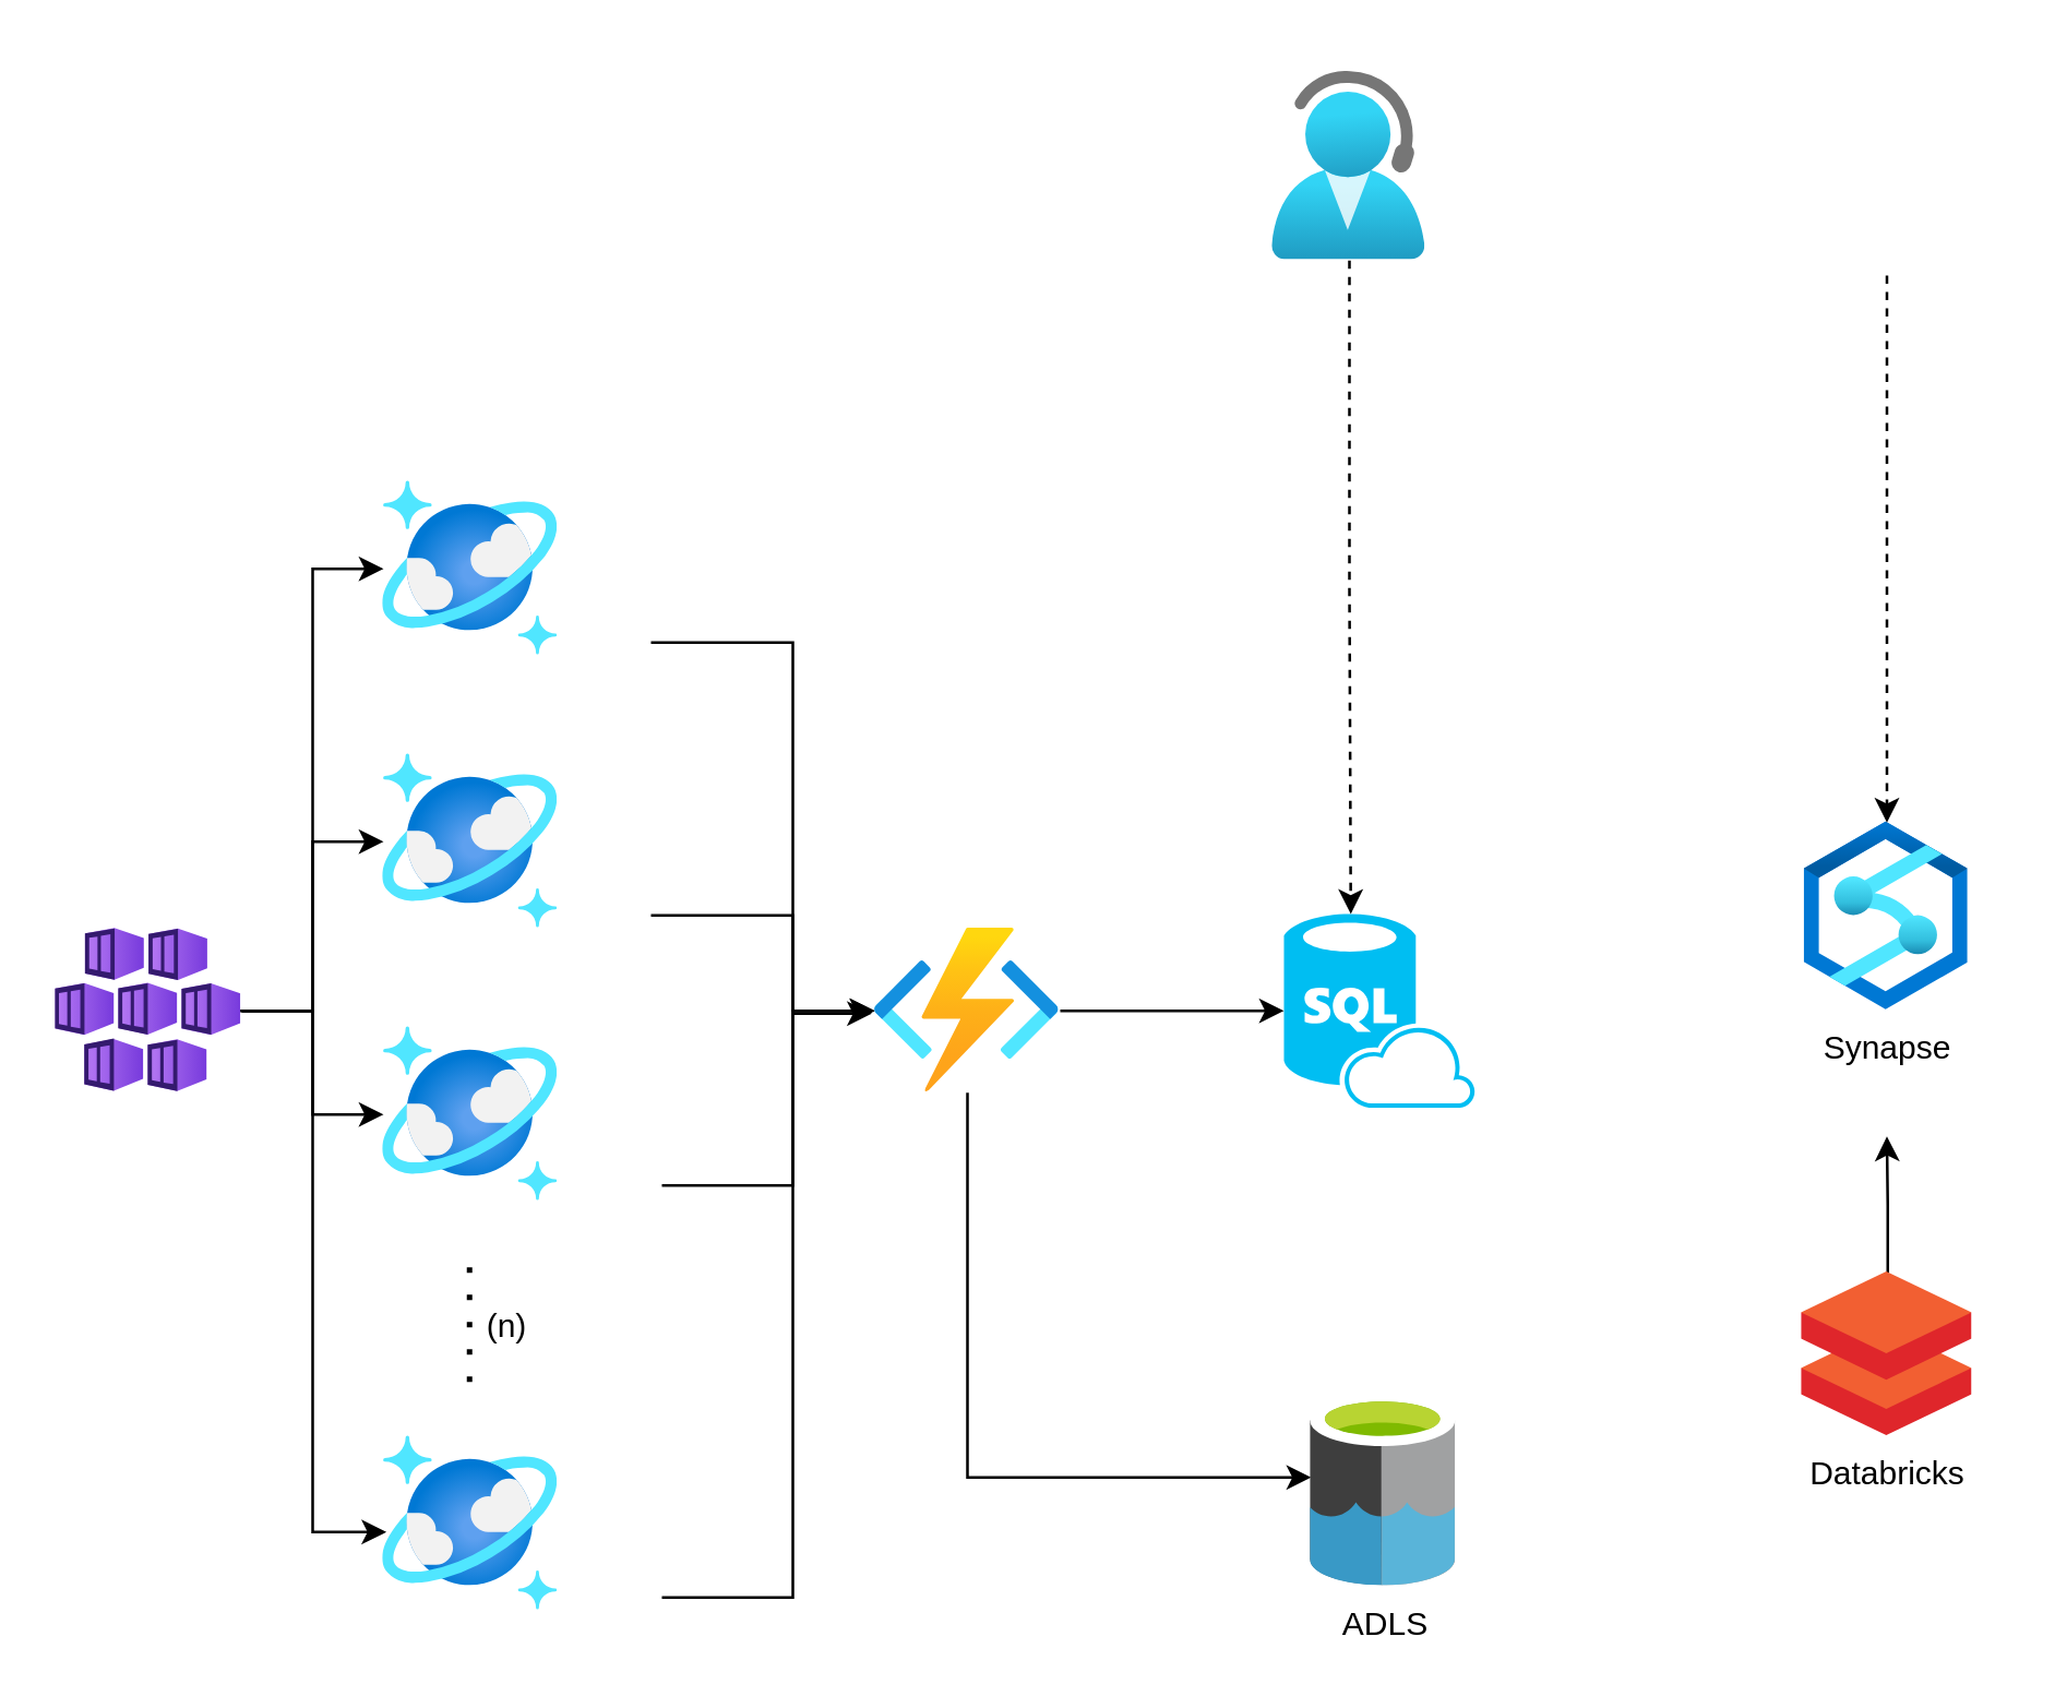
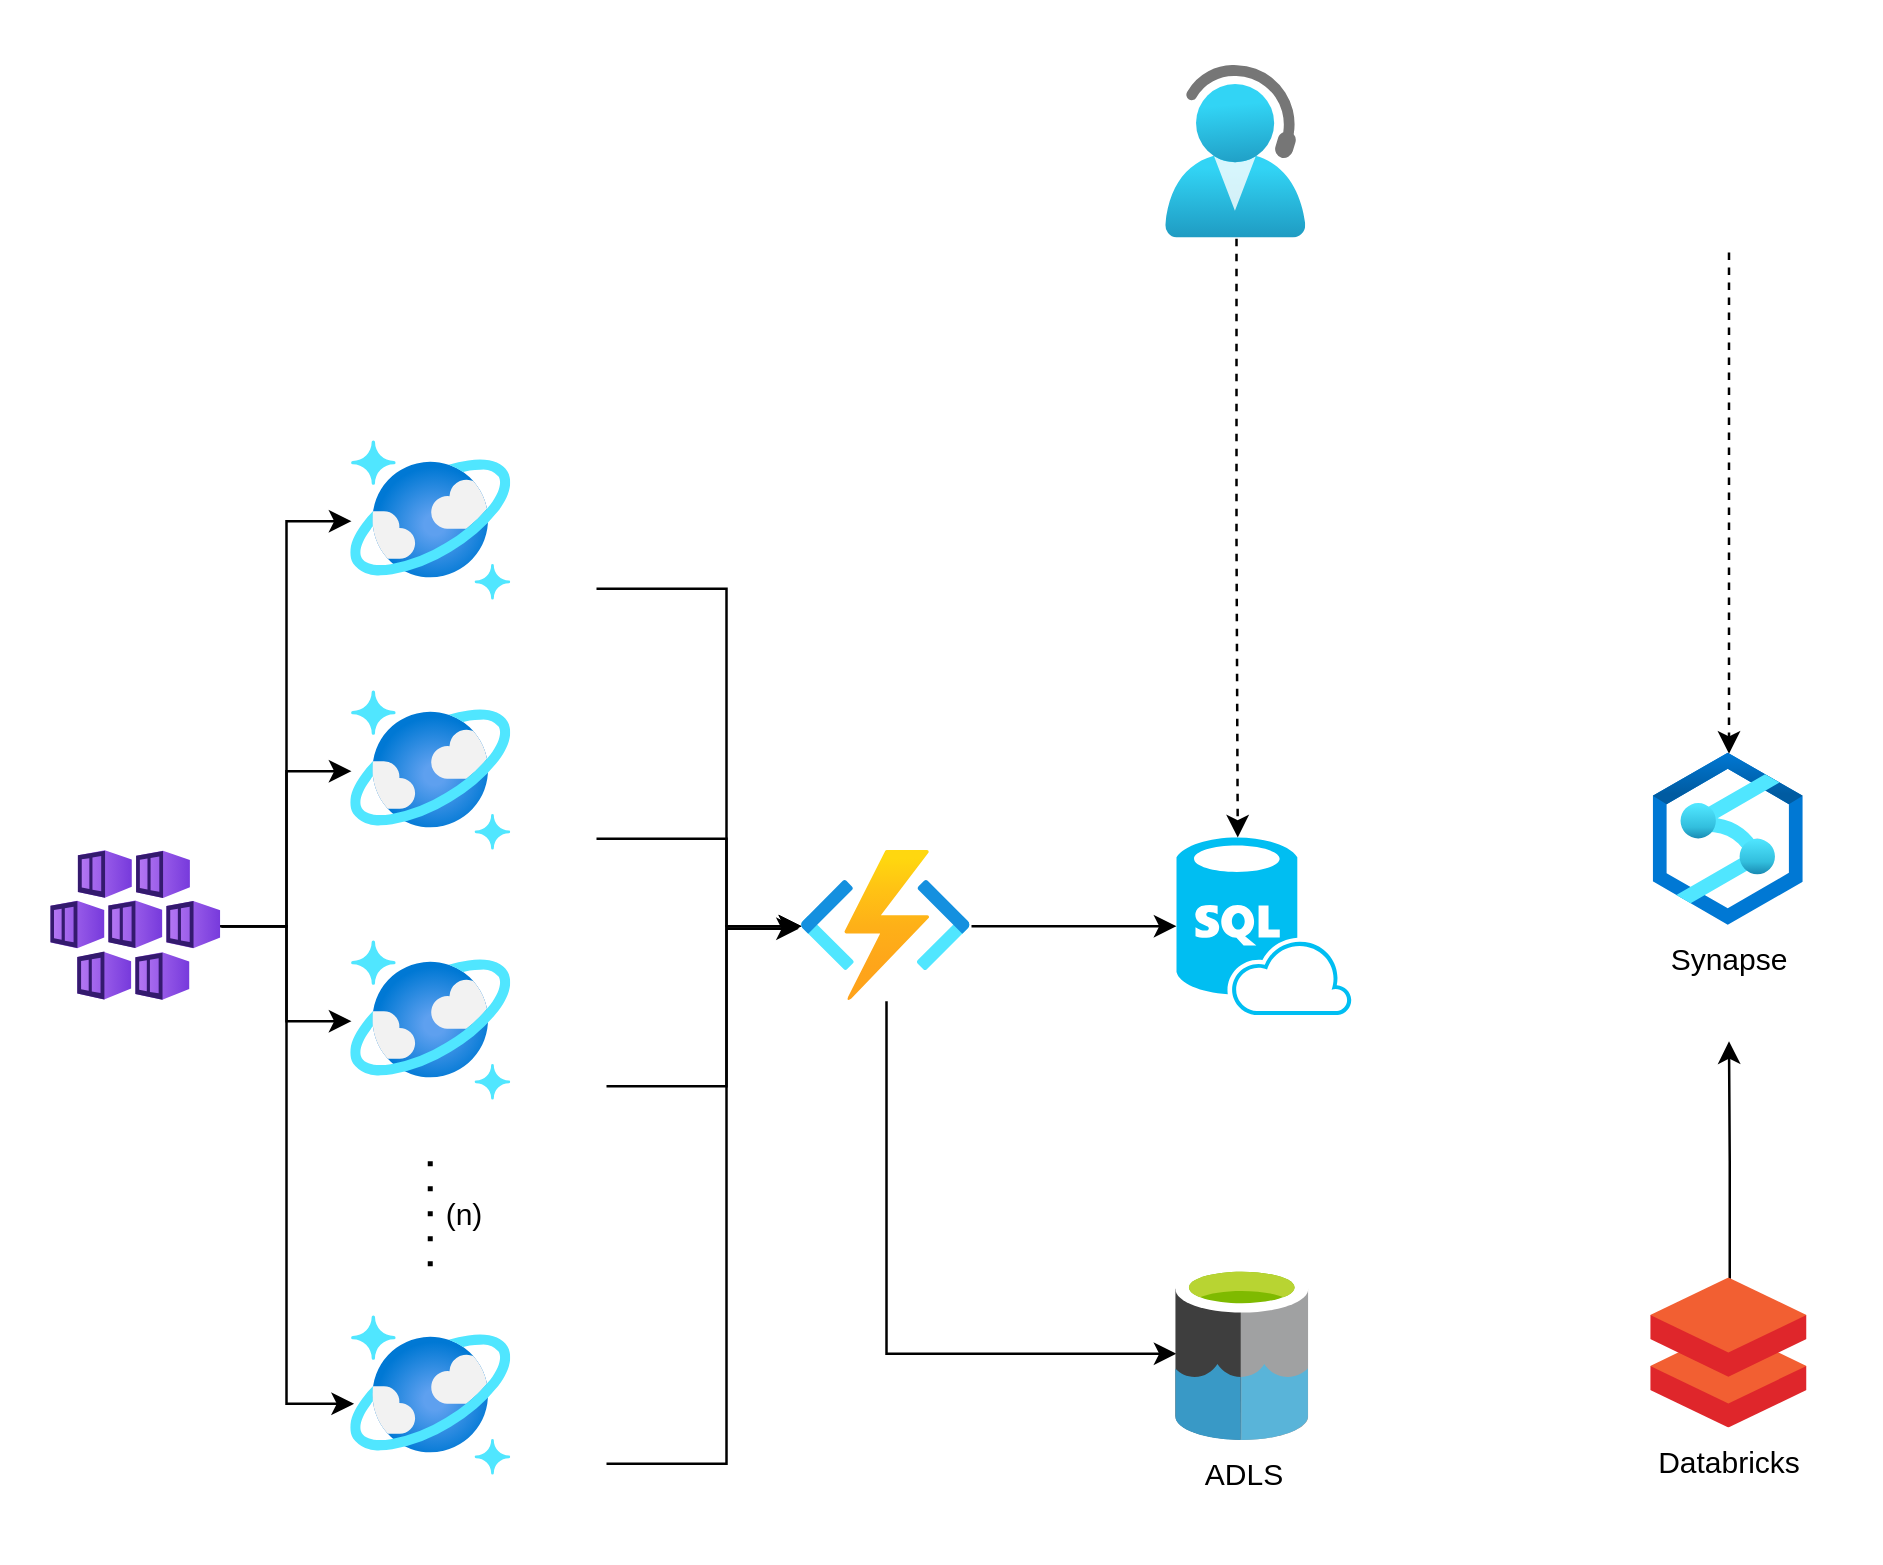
  <mxCell id="0" />
  <mxCell id="1" parent="0" />
  <mxCell id="2" value="" style="aspect=fixed;html=1;points=[];align=center;image;fontSize=12;image=img/lib/azure2/databases/Azure_Cosmos_DB.svg;" parent="1" vertex="1"><mxGeometry x="140" y="176" width="64" height="64" as="geometry" /></mxCell>
  <mxCell id="3" value="" style="aspect=fixed;html=1;points=[];align=center;image;fontSize=12;image=img/lib/azure2/databases/Azure_Cosmos_DB.svg;" parent="1" vertex="1"><mxGeometry x="140" y="276" width="64" height="64" as="geometry" /></mxCell>
  <mxCell id="4" value="" style="aspect=fixed;html=1;points=[];align=center;image;fontSize=12;image=img/lib/azure2/databases/Azure_Cosmos_DB.svg;" parent="1" vertex="1"><mxGeometry x="140" y="376" width="64" height="64" as="geometry" /></mxCell>
  <mxCell id="5" value="" style="aspect=fixed;html=1;points=[];align=center;image;fontSize=12;image=img/lib/azure2/databases/Azure_Cosmos_DB.svg;" parent="1" vertex="1"><mxGeometry x="140" y="526" width="64" height="64" as="geometry" /></mxCell>
  <mxCell id="6" value="" style="endArrow=none;dashed=1;html=1;strokeWidth=2;dashPattern=1 4;" parent="1" edge="1"><mxGeometry width="50" height="50" relative="1" as="geometry"><mxPoint x="171.5" y="506" as="sourcePoint" /><mxPoint x="171.5" y="456" as="targetPoint" /></mxGeometry></mxCell>
  <mxCell id="7" value="" style="edgeStyle=orthogonalEdgeStyle;rounded=0;orthogonalLoop=1;jettySize=auto;html=1;" parent="1" source="11" target="3" edge="1"><mxGeometry relative="1" as="geometry" /></mxCell>
  <mxCell id="8" value="" style="edgeStyle=orthogonalEdgeStyle;rounded=0;orthogonalLoop=1;jettySize=auto;html=1;entryX=0.016;entryY=0.547;entryDx=0;entryDy=0;entryPerimeter=0;" parent="1" source="11" target="5" edge="1"><mxGeometry relative="1" as="geometry" /></mxCell>
  <mxCell id="9" value="" style="edgeStyle=orthogonalEdgeStyle;rounded=0;orthogonalLoop=1;jettySize=auto;html=1;" parent="1" target="2" edge="1"><mxGeometry relative="1" as="geometry"><mxPoint x="82" y="370" as="sourcePoint" /><mxPoint x="134" y="208" as="targetPoint" /><Array as="points"><mxPoint x="114" y="370" /><mxPoint x="114" y="208" /></Array></mxGeometry></mxCell>
  <mxCell id="10" value="" style="edgeStyle=orthogonalEdgeStyle;rounded=0;orthogonalLoop=1;jettySize=auto;html=1;" parent="1" source="11" target="4" edge="1"><mxGeometry relative="1" as="geometry"><mxPoint x="54" y="480" as="targetPoint" /></mxGeometry></mxCell>
  <mxCell id="11" value="" style="aspect=fixed;html=1;points=[];align=center;image;fontSize=12;image=img/lib/azure2/compute/Kubernetes_Services.svg;" parent="1" vertex="1"><mxGeometry x="20" y="340" width="68" height="60" as="geometry" /></mxCell>
  <mxCell id="12" value="" style="edgeStyle=orthogonalEdgeStyle;rounded=0;orthogonalLoop=1;jettySize=auto;html=1;" edge="1" parent="1" source="13" target="22"><mxGeometry relative="1" as="geometry"><mxPoint x="318" y="235" as="targetPoint" /><Array as="points"><mxPoint x="290" y="235" /><mxPoint x="290" y="370" /></Array></mxGeometry></mxCell>
  <mxCell id="13" value="" style="shape=image;html=1;verticalAlign=top;verticalLabelPosition=bottom;labelBackgroundColor=#ffffff;imageAspect=0;aspect=fixed;image=https://cdn0.iconfinder.com/data/icons/eon-social-media-contact-info-2/32/rss_feed_cast_streaming-128.png" parent="1" vertex="1"><mxGeometry x="200" y="216" width="38" height="38" as="geometry" /></mxCell>
  <mxCell id="14" value="" style="edgeStyle=orthogonalEdgeStyle;rounded=0;orthogonalLoop=1;jettySize=auto;html=1;" edge="1" parent="1" source="15" target="22"><mxGeometry relative="1" as="geometry"><Array as="points"><mxPoint x="290" y="335" /><mxPoint x="290" y="370" /></Array></mxGeometry></mxCell>
  <mxCell id="15" value="" style="shape=image;html=1;verticalAlign=top;verticalLabelPosition=bottom;labelBackgroundColor=#ffffff;imageAspect=0;aspect=fixed;image=https://cdn0.iconfinder.com/data/icons/eon-social-media-contact-info-2/32/rss_feed_cast_streaming-128.png" parent="1" vertex="1"><mxGeometry x="200" y="316" width="38" height="38" as="geometry" /></mxCell>
  <mxCell id="16" value="" style="edgeStyle=orthogonalEdgeStyle;rounded=0;orthogonalLoop=1;jettySize=auto;html=1;entryX=-0.015;entryY=0.533;entryDx=0;entryDy=0;entryPerimeter=0;" edge="1" parent="1"><mxGeometry relative="1" as="geometry"><mxPoint x="242" y="434" as="sourcePoint" /><mxPoint x="318.98" y="370.98" as="targetPoint" /><Array as="points"><mxPoint x="290" y="434" /><mxPoint x="290" y="371" /></Array></mxGeometry></mxCell>
  <mxCell id="17" value="" style="shape=image;html=1;verticalAlign=top;verticalLabelPosition=bottom;labelBackgroundColor=#ffffff;imageAspect=0;aspect=fixed;image=https://cdn0.iconfinder.com/data/icons/eon-social-media-contact-info-2/32/rss_feed_cast_streaming-128.png" parent="1" vertex="1"><mxGeometry x="204" y="416" width="38" height="38" as="geometry" /></mxCell>
  <mxCell id="18" value="" style="edgeStyle=orthogonalEdgeStyle;rounded=0;orthogonalLoop=1;jettySize=auto;html=1;" edge="1" parent="1" source="19" target="22"><mxGeometry relative="1" as="geometry"><mxPoint x="322" y="585" as="targetPoint" /><Array as="points"><mxPoint x="290" y="585" /><mxPoint x="290" y="370" /></Array></mxGeometry></mxCell>
  <mxCell id="19" value="" style="shape=image;html=1;verticalAlign=top;verticalLabelPosition=bottom;labelBackgroundColor=#ffffff;imageAspect=0;aspect=fixed;image=https://cdn0.iconfinder.com/data/icons/eon-social-media-contact-info-2/32/rss_feed_cast_streaming-128.png" parent="1" vertex="1"><mxGeometry x="204" y="566" width="38" height="38" as="geometry" /></mxCell>
  <mxCell id="20" value="" style="edgeStyle=orthogonalEdgeStyle;rounded=0;orthogonalLoop=1;jettySize=auto;html=1;" parent="1" source="22" target="23" edge="1"><mxGeometry relative="1" as="geometry" /></mxCell>
  <mxCell id="21" value="" style="edgeStyle=orthogonalEdgeStyle;rounded=0;orthogonalLoop=1;jettySize=auto;html=1;" parent="1" source="22" target="24" edge="1"><mxGeometry relative="1" as="geometry"><mxPoint x="354" y="480" as="targetPoint" /><Array as="points"><mxPoint x="354" y="541" /></Array></mxGeometry></mxCell>
  <mxCell id="22" value="" style="aspect=fixed;html=1;points=[];align=center;image;fontSize=12;image=img/lib/azure2/compute/Function_Apps.svg;" parent="1" vertex="1"><mxGeometry x="320" y="340" width="68" height="60" as="geometry" /></mxCell>
  <mxCell id="23" value="" style="verticalLabelPosition=bottom;html=1;verticalAlign=top;align=center;strokeColor=none;fillColor=#00BEF2;shape=mxgraph.azure.sql_database_sql_azure;" parent="1" vertex="1"><mxGeometry x="470" y="334.5" width="70" height="71" as="geometry" /></mxCell>
- <mxCell id="24" value="ADLS" style="aspect=fixed;html=1;points=[];align=center;image;fontSize=12;image=img/lib/mscae/Data_Lake.svg;" parent="1" vertex="1"><mxGeometry x="480" y="511" width="53.2" height="70" as="geometry" /></mxCell>
+ <mxCell id="24" value="ADLS" style="aspect=fixed;html=1;points=[];align=center;image;fontSize=12;image=img/lib/mscae/Data_Lake.svg;" parent="1" vertex="1"><mxGeometry x="470" y="506" width="53.2" height="70" as="geometry" /></mxCell>
  <mxCell id="25" value="(n)" style="text;html=1;align=center;verticalAlign=middle;resizable=0;points=[];autosize=1;" parent="1" vertex="1"><mxGeometry x="170" y="476" width="30" height="20" as="geometry" /></mxCell>
  <mxCell id="26" value="Synapse" style="aspect=fixed;html=1;points=[];align=center;image;fontSize=12;image=img/lib/azure2/analytics/Azure_Synapse_Analytics.svg;" vertex="1" parent="1"><mxGeometry x="661" y="301" width="60" height="69" as="geometry" /></mxCell>
  <mxCell id="27" value="" style="edgeStyle=orthogonalEdgeStyle;rounded=0;orthogonalLoop=1;jettySize=auto;html=1;" edge="1" parent="1" source="28"><mxGeometry relative="1" as="geometry"><mxPoint x="691" y="416" as="targetPoint" /></mxGeometry></mxCell>
- <mxCell id="28" value="Databricks" style="aspect=fixed;html=1;points=[];align=center;image;fontSize=12;image=img/lib/mscae/Databricks.svg;" vertex="1" parent="1"><mxGeometry x="660" y="466" width="62.5" height="60" as="geometry" /></mxCell>
+ <mxCell id="28" value="Databricks" style="aspect=fixed;html=1;points=[];align=center;image;fontSize=12;image=img/lib/mscae/Databricks.svg;" vertex="1" parent="1"><mxGeometry x="660" y="511" width="62.5" height="60" as="geometry" /></mxCell>
  <mxCell id="29" value="" style="edgeStyle=orthogonalEdgeStyle;rounded=0;orthogonalLoop=1;jettySize=auto;html=1;dashed=1;entryX=0.35;entryY=0;entryDx=0;entryDy=0;entryPerimeter=0;" edge="1" parent="1" source="30" target="23"><mxGeometry relative="1" as="geometry"><mxPoint x="490" y="266" as="targetPoint" /></mxGeometry></mxCell>
  <mxCell id="30" value="" style="aspect=fixed;html=1;points=[];align=center;image;fontSize=12;image=img/lib/azure2/general/Help_and_Support.svg;" vertex="1" parent="1"><mxGeometry x="466" y="26" width="56.0" height="69" as="geometry" /></mxCell>
  <mxCell id="31" value="" style="edgeStyle=orthogonalEdgeStyle;rounded=0;orthogonalLoop=1;jettySize=auto;html=1;dashed=1;" edge="1" parent="1" source="32" target="26"><mxGeometry relative="1" as="geometry"><mxPoint x="691" y="180.5" as="targetPoint" /></mxGeometry></mxCell>
  <mxCell id="32" value="" style="shape=image;html=1;verticalAlign=top;verticalLabelPosition=bottom;labelBackgroundColor=#ffffff;imageAspect=0;aspect=fixed;image=https://cdn2.iconfinder.com/data/icons/covid-19-flat/64/virus-13-128.png" vertex="1" parent="1"><mxGeometry x="651" y="20.5" width="80" height="80" as="geometry" /></mxCell>
